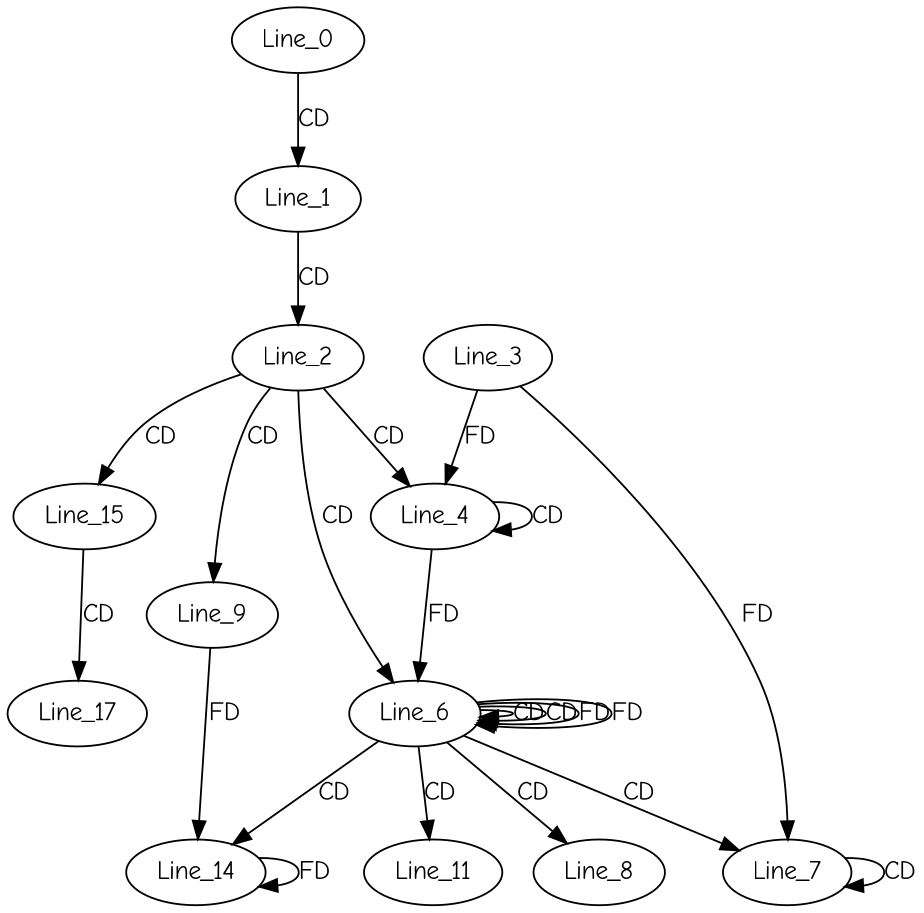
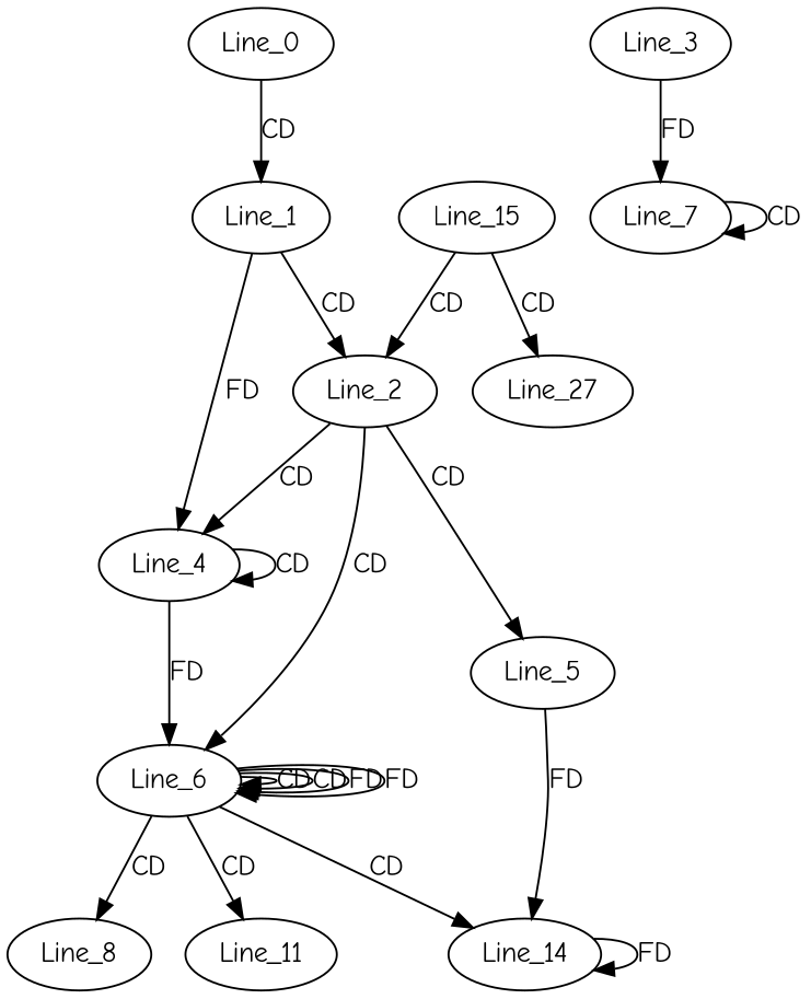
  digraph {
    fontname="Comic Neue"
    node [fontname="Comic Neue"]
    edge [fontname="Comic Neue"]
    Line_0
    Line_1
    Line_2
    Line_4
-   Line_5 [label=Line_9]
+   Line_5
    Line_6
    n7 [label=Line_15]
    Line_3
    Line_7
    Line_14
    Line_8
    Line_11
-   Line_17
+   Line_17 [label=Line_27]
    Line_0 -> Line_1 [label=CD]
    Line_1 -> Line_2 [label=CD]
    Line_2 -> Line_4 [label=CD]
    Line_2 -> Line_5 [label=CD]
    Line_2 -> Line_6 [label=CD]
-   Line_2 -> n7 [label=CD]
+   n7 -> Line_2 [label=CD]
    Line_4 -> Line_4 [label=CD]
    Line_4 -> Line_6 [label=FD]
    Line_5 -> Line_14 [label=FD]
    Line_6 -> Line_6 [label=CD]
    Line_6 -> Line_6 [label=CD]
    Line_6 -> Line_6 [label=FD]
    Line_6 -> Line_6 [label=FD]
-   Line_6 -> Line_7 [label=CD]
    Line_6 -> Line_14 [label=CD]
    Line_6 -> Line_8 [label=CD]
    Line_6 -> Line_11 [label=CD]
    n7 -> Line_17 [label=CD]
-   Line_3 -> Line_4 [label=FD]
+   Line_1 -> Line_4 [label=FD]
    Line_3 -> Line_7 [label=FD]
    Line_7 -> Line_7 [label=CD]
    Line_14 -> Line_14 [label=FD]
  }
